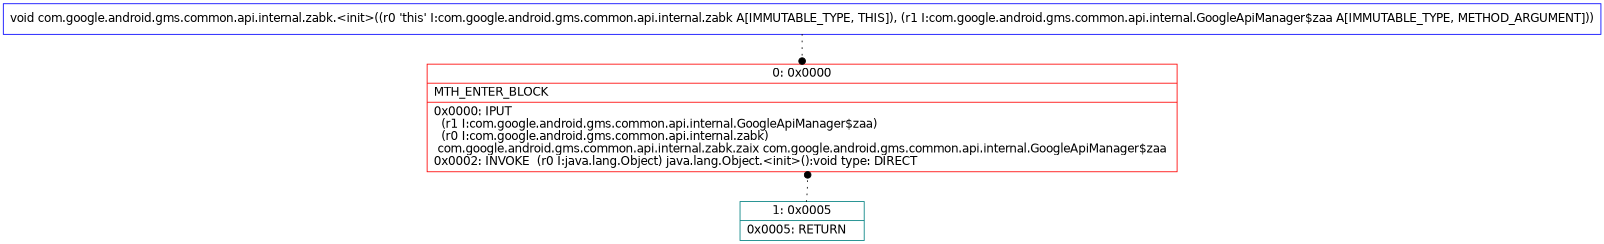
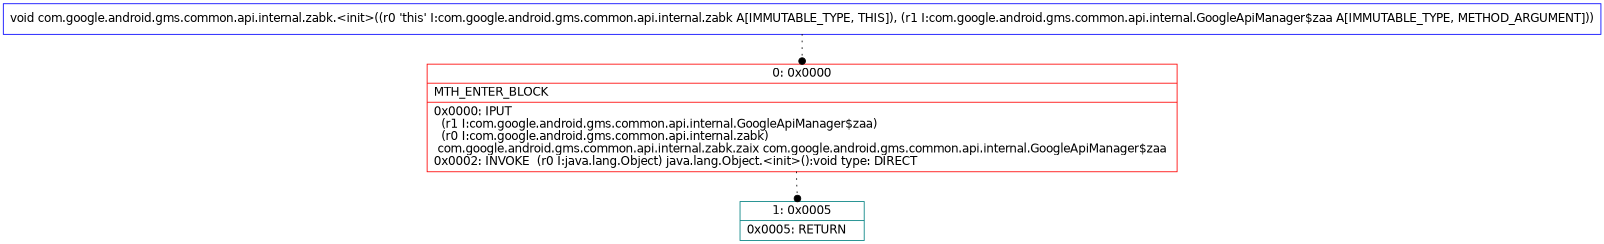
  digraph {
    fontname="DejaVu Sans"
    node [shape=record fontname="DejaVu Sans"]
    edge [style=dotted arrowhead=dot fontname="DejaVu Sans"]
    n1 [label="{0\:\ 0x0000|MTH_ENTER_BLOCK\l|0x0000: IPUT  \l  (r1 I:com.google.android.gms.common.api.internal.GoogleApiManager$zaa)\l  (r0 I:com.google.android.gms.common.api.internal.zabk)\l com.google.android.gms.common.api.internal.zabk.zaix com.google.android.gms.common.api.internal.GoogleApiManager$zaa \l0x0002: INVOKE  (r0 I:java.lang.Object) java.lang.Object.\<init\>():void type: DIRECT \l}" color=red]
    n2 [label="{1\:\ 0x0005|0x0005: RETURN   \l}" color=teal]
    n3 [label="{void com.google.android.gms.common.api.internal.zabk.\<init\>((r0 'this' I:com.google.android.gms.common.api.internal.zabk A[IMMUTABLE_TYPE, THIS]), (r1 I:com.google.android.gms.common.api.internal.GoogleApiManager$zaa A[IMMUTABLE_TYPE, METHOD_ARGUMENT])) }" color=blue]
-   n2 -> n1
+   n1 -> n2
    n3 -> n1
  }
